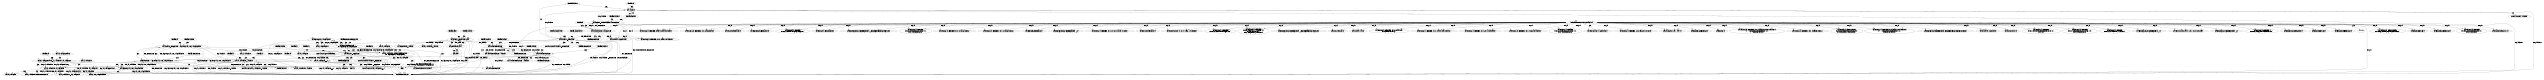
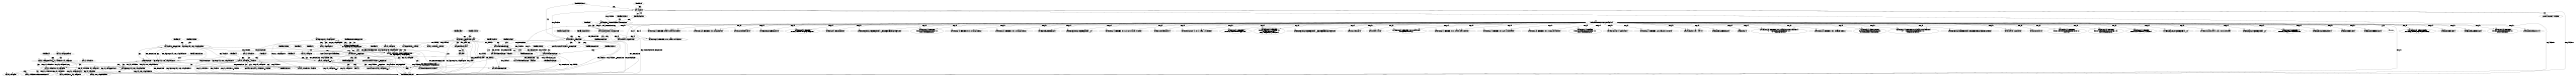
  digraph {
    n1 [label="(Call,sbi->s_frags_per_block = sb->s_blocksize / sbi->s_frag_size)"]
    n2 [label="(Call,sb->s_blocksize / sbi->s_frag_size)"]
    n3 [label="(Block,)"]
    n4 [label="(MethodReturn,static int)"]
    n5 [label="(Call,sbi->s_frag_size)"]
    n6 [label="(Call,sb->s_blocksize / EXT2_INODE_SIZE(sb))"]
    n7 [label="(Call,sb->s_blocksize != sbi->s_frag_size)"]
    n8 [label="(Call,sb->s_blocksize != blocksize)"]
    n9 [label="(Identifier,blocksize)"]
    n10 [label="(Call,sbi->s_inode_size > blocksize)"]
    n11 [label="(Call,sb_set_blocksize(sb, blocksize))"]
    n12 [label="(ControlStructure,if (sb->s_blocksize != blocksize))"]
    n13 [label="(Call,blocksize != PAGE_SIZE)"]
    n14 [label="(Identifier,PAGE_SIZE)"]
    n15 [label="(ControlStructure,if (blocksize != PAGE_SIZE))"]
    n16 [label="(Call,blocksize = BLOCK_SIZE << le32_to_cpu(sbi->s_es->s_log_block_size))"]
    n17 [label="(Call,BLOCK_SIZE << le32_to_cpu(sbi->s_es->s_log_block_size))"]
    n18 [label="(Call,le32_to_cpu(sbi->s_es->s_log_block_size))"]
    n19 [label="(Call,sb_block*BLOCK_SIZE)"]
    n20 [label="(Call,sbi->s_es->s_log_block_size)"]
    n21 [label="(Call,sb_block*BLOCK_SIZE)"]
    n22 [label="(Call,(sb_block*BLOCK_SIZE) % blocksize)"]
    n23 [label="(Identifier,BLOCK_SIZE)"]
    n24 [label="(Call,sb_block*BLOCK_SIZE)"]
    n25 [label="(Identifier,BLOCK_SIZE)"]
    n26 [label="(Call,(sb_block*BLOCK_SIZE) / blocksize)"]
    n27 [label="(Call,sb_block = get_sb_block(&data))"]
    n28 [label="(Call,get_sb_block(&data))"]
    n29 [label="(Call,logic_sb_block = sb_block)"]
    n30 [label="(Call,sbi->s_sb_block = sb_block)"]
    n31 [label="(Call,&data)"]
    n32 [label="(Call,blocksize != DESC_SIZE)"]
    n33 [label="(ControlStructure,if (blocksize != BLOCK_SIZE))"]
    n34 [label="(Identifier,BLOCK_SIZE)"]
    n35 [label="(Call,!blocksize)"]
    n36 [label="(Identifier,blocksize)"]
    n37 [label="(ControlStructure,if (!blocksize))"]
    n38 [label="(Call,blocksize = sb_min_blocksize(sb, BLOCK_SIZE))"]
    n39 [label="(Call,sb_min_blocksize(sb, BLOCK_SIZE))"]
    n40 [label="(Call,sb_bread(sb, logic_sb_block))"]
    n41 [label="(Call,ext2_msg(sb, KERN_ERR, \"error: unable to set blocksize\"))"]
    n42 [label="(Identifier,BLOCK_SIZE)"]
    n43 [label="(MethodParameterIn,struct super_block *sb)"]
    n44 [label="(Call,ext2_msg(sb, KERN_WARNING,\n\t\t\t\"warning: mounting ext3 filesystem as ext2\"))"]
    n45 [label="(Call,EXT2_INODE_SIZE(sb))"]
    n46 [label="(Call,EXT2_DESC_PER_BLOCK(sb))"]
    n47 [label="(Call,ext2_msg(sb, KERN_ERR,\n\t\t\t\t\"error: unsupported inode size: %d\",\n\t\t\t\tsbi->s_inode_size))"]
    n48 [label="(Call,ext2_check_descriptors (sb))"]
    n49 [label="(Call,ext2_msg(sb, KERN_ERR, \"Failed to create an mb_cache\"))"]
    n50 [label="(Call,ext2_msg(sb, KERN_ERR, \"error: magic mismatch\"))"]
    n51 [label="(Call,ext2_count_free_blocks(sb))"]
    n52 [label="(Call,EXT2_BLOCKS_PER_GROUP(sb))"]
    n53 [label="(Call,ext2_msg(sb, KERN_ERR,\n\t\t\t\t\"error: unable to read group descriptors\"))"]
    n54 [label="(Call,ext2_iget(sb, EXT2_ROOT_INO))"]
    n55 [label="(Call,EXT2_HAS_RO_COMPAT_FEATURE(sb, ~EXT2_FEATURE_RO_COMPAT_SUPP))"]
    n56 [label="(Call,ext2_msg(sb, KERN_ERR,\n\t\t\t\"error: #blocks per group too big: %lu\",\n\t\t\tsbi->s_blocks_per_group))"]
    n57 [label="(Call,ext2_msg(sb, KERN_ERR, \"error: not enough memory\"))"]
    n58 [label="(Call,ext2_msg(sb, KERN_ERR, \"error: not enough memory\"))"]
    n59 [label="(Call,EXT2_DESC_PER_BLOCK(sb))"]
    n60 [label="(Call,EXT2_HAS_RO_COMPAT_FEATURE(sb, ~0U))"]
    n61 [label="(Call,ext2_msg(sb, KERN_ERR, \"error: corrupt root inode, run e2fsck\"))"]
    n62 [label="(Call,ext2_count_free_inodes(sb))"]
    n63 [label="(Call,ext2_setup_super (sb, es, sb->s_flags & MS_RDONLY))"]
    n64 [label="(Call,ext2_msg(sb, KERN_ERR,\n\t\t\t\t\t\"error: device does not support dax\"))"]
    n65 [label="(Call,ext2_msg(sb, KERN_ERR,\n\t\t\t\"error: fragsize %lu != blocksize %lu\"\n\t\t\t\"(not supported yet)\",\n\t\t\tsbi->s_frag_size, sb->s_blocksize))"]
    n66 [label="(Call,EXT2_HAS_INCOMPAT_FEATURE(sb, ~EXT2_FEATURE_INCOMPAT_SUPP))"]
    n67 [label="(Call,ext2_write_super(sb))"]
    n68 [label="(Call,sb_bread(sb, block))"]
    n69 [label="(Call,ext2_msg(sb, KERN_ERR, \"error: couldn't read\"\n\t\t\t\t\"superblock on 2nd try\"))"]
    n70 [label="(Call,ext2_msg(sb, KERN_ERR, \"error: unable to read superblock\"))"]
    n71 [label="(Call,ext2_msg(sb, KERN_ERR, \"error: get root inode failed\"))"]
    n72 [label="(Call,ext2_msg(sb, KERN_ERR, \"error: unsupported blocksize\"))"]
    n73 [label="(Call,ext2_msg(sb, KERN_ERR,\n\t\t\t\"error: #inodes per group too big: %lu\",\n\t\t\tsbi->s_inodes_per_group))"]
    n74 [label="(Call,descriptor_loc(sb, logic_sb_block, i))"]
    n75 [label="(Call,ext2_msg(sb, KERN_ERR, \"group descriptors corrupted\"))"]
    n76 [label="(Call,parse_options((char *) data, sb))"]
    n77 [label="(Call,EXT2_DESC_PER_BLOCK(sb))"]
    n78 [label="(Call,EXT2_SB(sb))"]
    n79 [label="(Call,ext2_msg(sb, KERN_ERR, \"error: couldn't mount RDWR because of \"\n\t\t       \"unsupported optional features (%x)\",\n\t\t       le32_to_cpu(features)))"]
    n80 [label="(Call,ext2_msg(sb, KERN_ERR, \"error: insufficient memory\"))"]
    n81 [label="(Call,ext2_msg(sb, KERN_WARNING,\n\t\t\t\"warning: feature flags set on rev 0 fs, \"\n\t\t\t\"running e2fsck is recommended\"))"]
    n82 [label="(Call,ext2_msg(sb, KERN_ERR,\t\"error: couldn't mount because of \"\n\t\t       \"unsupported optional features (%x)\",\n\t\t\tle32_to_cpu(features)))"]
    n83 [label="(Call,EXT2_HAS_COMPAT_FEATURE(sb, EXT3_FEATURE_COMPAT_HAS_JOURNAL))"]
    n84 [label="(Call,sb_bread(sb, logic_sb_block))"]
    n85 [label="(Call,ext2_count_dirs(sb))"]
    n86 [label="(Call,ext2_msg(sb, KERN_ERR,\n\t\t\t\"error: can't find an ext2 filesystem on dev %s.\",\n \t\t\tsb->s_id))"]
    n87 [label="(Call,ext2_msg(sb, KERN_ERR,\n\t\t\t\"error: #fragments per group too big: %lu\",\n\t\t\tsbi->s_frags_per_group))"]
    n88 [label="(Call,ext2_msg(sb, KERN_ERR,\n\t\t\t\t\"error: bad blocksize %d\", blocksize))"]
    n89 [label="(Call,EXT2_HAS_INCOMPAT_FEATURE(sb, ~0U))"]
    n90 [label="(Call,ext2_rsv_window_add(sb, &sbi->s_rsv_window_head))"]
    n91 [label="(Call,EXT2_HAS_COMPAT_FEATURE(sb, ~0U))"]
    n92 [label="(Call,ext2_msg(sb, KERN_ERR,\n\t\t\t\t\t\"error: unsupported blocksize for dax\"))"]
    n93 [label="(Call,EXT2_BLOCKS_PER_GROUP(sb))"]
    n94 [label="(Call,EXT2_INODE_SIZE(sb))"]
    n95 [label="(Call,EXT2_ADDR_PER_BLOCK(sb))"]
    1000109
    n97 [label="(Call,sbi->s_frag_size == 0)"]
    n98 [label="(Literal,0)"]
    n99 [label="(ControlStructure,if (sbi->s_frag_size == 0))"]
    n100 [label="(Call,sbi->s_frag_size = EXT2_MIN_FRAG_SIZE <<\n\t\t\t\t   le32_to_cpu(es->s_log_frag_size))"]
    n101 [label="(Call,EXT2_MIN_FRAG_SIZE <<\n\t\t\t\t   le32_to_cpu(es->s_log_frag_size))"]
    n102 [label="(Call,le32_to_cpu(es->s_log_frag_size))"]
    n103 [label="(Call,es->s_log_frag_size)"]
    n104 [label="(Identifier,sb)"]
    n105 [label="(Identifier,blocksize)"]
    n106 [label="(Identifier,blocksize)"]
    n107 [label="(Identifier,sb)"]
    n108 [label="(Identifier,BLOCK_SIZE)"]
    n109 [label="(Identifier,sb)"]
    n110 [label="(Identifier,blocksize)"]
    n111 [label="(Identifier,sbi)"]
    n112 [label="(Identifier,EXT2_MIN_FRAG_SIZE)"]
    n113 [label="(Identifier,sbi)"]
    n114 [label="(Identifier,sb_block)"]
    n115 [label="(Identifier,sb_block)"]
    n116 [label="(ControlStructure,goto cantfind_ext2;)"]
    n117 [label="(Identifier,sbi)"]
    n118 [label="(Call,sbi->s_frags_per_block)"]
    n119 [label="(Identifier,sbi)"]
    n120 [label="(Call,sbi->s_frag_size)"]
    n121 [label="(Call,sbi->s_frag_size)"]
    n122 [label="(Identifier,blocksize)"]
    n123 [label="(Identifier,offset)"]
    n124 [label="(Identifier,bh)"]
    n125 [label="(Identifier,sb_block)"]
    n126 [label="(Identifier,logic_sb_block)"]
    n127 [label="(Call,sb->s_blocksize)"]
    n128 [label="(Call,sb->s_blocksize)"]
    n129 [label="(Identifier,blocksize)"]
    n130 [label="(Identifier,blocksize)"]
    n131 [label="(Identifier,sb)"]
    n132 [label="(Identifier,logic_sb_block)"]
    n133 [label="(Identifier,sb)"]
    n1 -> n2 [label="CFG: "]
    n1 -> n3 [label="AST: "]
    n1 -> n4 [label="DDG: sb->s_blocksize / sbi->s_frag_size"]
    n1 -> n4 [label="DDG: sbi->s_frags_per_block"]
    n2 -> n1 [label="AST: "]
    n2 -> n1 [label="DDG: sb->s_blocksize"]
    n2 -> n1 [label="DDG: sbi->s_frag_size"]
    n2 -> n4 [label="DDG: sbi->s_frag_size"]
    n2 -> n4 [label="DDG: sb->s_blocksize"]
    n2 -> n5 [label="CFG: "]
    n2 -> n6 [label="DDG: sb->s_blocksize"]
    n2 -> n7 [label="DDG: sbi->s_frag_size"]
    n5 -> n2 [label="AST: "]
    n8 -> n2 [label="DDG: sb->s_blocksize"]
    n8 -> n4 [label="DDG: sb->s_blocksize"]
    n8 -> n4 [label="DDG: blocksize"]
    n8 -> n4 [label="DDG: sb->s_blocksize != blocksize"]
    n8 -> n9 [label="CFG: "]
    n8 -> n10 [label="DDG: blocksize"]
    n8 -> n11 [label="DDG: blocksize"]
    n8 -> n12 [label="AST: "]
    n9 -> n8 [label="AST: "]
    n13 -> n4 [label="DDG: PAGE_SIZE"]
    n13 -> n4 [label="DDG: blocksize != PAGE_SIZE"]
    n13 -> n4 [label="DDG: blocksize"]
    n13 -> n8 [label="DDG: blocksize"]
    n13 -> n14 [label="CFG: "]
    n13 -> n15 [label="AST: "]
    n14 -> n13 [label="AST: "]
    n16 -> n3 [label="AST: "]
    n16 -> n4 [label="DDG: BLOCK_SIZE << le32_to_cpu(sbi->s_es->s_log_block_size)"]
    n16 -> n8 [label="DDG: blocksize"]
    n16 -> n13 [label="DDG: blocksize"]
    n16 -> n17 [label="CFG: "]
    n17 -> n4 [label="DDG: BLOCK_SIZE"]
    n17 -> n4 [label="DDG: le32_to_cpu(sbi->s_es->s_log_block_size)"]
    n17 -> n16 [label="AST: "]
    n17 -> n16 [label="DDG: BLOCK_SIZE"]
    n17 -> n16 [label="DDG: le32_to_cpu(sbi->s_es->s_log_block_size)"]
    n17 -> n18 [label="CFG: "]
    n17 -> n19 [label="DDG: BLOCK_SIZE"]
    n18 -> n4 [label="DDG: sbi->s_es->s_log_block_size"]
    n18 -> n17 [label="AST: "]
    n18 -> n17 [label="DDG: sbi->s_es->s_log_block_size"]
    n18 -> n20 [label="CFG: "]
    n20 -> n18 [label="AST: "]
    n21 -> n4 [label="DDG: BLOCK_SIZE"]
    n21 -> n4 [label="DDG: sb_block"]
    n21 -> n17 [label="DDG: BLOCK_SIZE"]
    n21 -> n19 [label="DDG: sb_block"]
    n21 -> n22 [label="AST: "]
    n21 -> n22 [label="DDG: sb_block"]
    n21 -> n22 [label="DDG: BLOCK_SIZE"]
    n21 -> n23 [label="CFG: "]
    n23 -> n21 [label="AST: "]
    n24 -> n21 [label="DDG: sb_block"]
    n24 -> n21 [label="DDG: BLOCK_SIZE"]
    n24 -> n25 [label="CFG: "]
    n24 -> n26 [label="AST: "]
    n24 -> n26 [label="DDG: sb_block"]
    n24 -> n26 [label="DDG: BLOCK_SIZE"]
    n25 -> n24 [label="AST: "]
    n27 -> n3 [label="AST: "]
    n27 -> n4 [label="DDG: sb_block"]
    n27 -> n4 [label="DDG: get_sb_block(&data)"]
    n27 -> n19 [label="DDG: sb_block"]
    n27 -> n24 [label="DDG: sb_block"]
    n27 -> n28 [label="CFG: "]
    n27 -> n29 [label="MIN: sb_block"]
    n27 -> n30 [label="DDG: sb_block"]
    n28 -> n4 [label="DDG: &data"]
    n28 -> n27 [label="AST: "]
    n28 -> n27 [label="DDG: &data"]
    n28 -> n31 [label="CFG: "]
    n31 -> n28 [label="AST: "]
    n32 -> n4 [label="DDG: BLOCK_SIZE"]
    n32 -> n4 [label="DDG: blocksize"]
    n32 -> n4 [label="DDG: blocksize != BLOCK_SIZE"]
    n32 -> n17 [label="DDG: BLOCK_SIZE"]
    n32 -> n24 [label="DDG: BLOCK_SIZE"]
    n32 -> n26 [label="DDG: blocksize"]
    n32 -> n33 [label="AST: "]
    n32 -> n34 [label="CFG: "]
    n34 -> n32 [label="AST: "]
    n35 -> n4 [label="DDG: blocksize"]
    n35 -> n4 [label="DDG: !blocksize"]
    n35 -> n32 [label="DDG: blocksize"]
    n35 -> n36 [label="CFG: "]
    n35 -> n37 [label="AST: "]
    n36 -> n35 [label="AST: "]
    n36 -> n38 [label="CFG: "]
    n38 -> n4 [label="DDG: sb_min_blocksize(sb, BLOCK_SIZE)"]
    n38 -> n35 [label="DDG: blocksize"]
+   n38 -> n39 [label="CFG: "]
    n39 -> n4 [label="DDG: BLOCK_SIZE"]
    n39 -> n32 [label="DDG: BLOCK_SIZE"]
    n39 -> n38 [label="AST: "]
    n39 -> n38 [label="DDG: sb"]
    n39 -> n38 [label="DDG: BLOCK_SIZE"]
    n39 -> n40 [label="DDG: sb"]
    n39 -> n41 [label="DDG: sb"]
    n39 -> n42 [label="CFG: "]
    n42 -> n39 [label="AST: "]
    n43 -> n4 [label="DDG: sb"]
    n43 -> n11 [label="DDG: sb"]
    n43 -> n39 [label="DDG: sb"]
    n43 -> n40 [label="DDG: sb"]
    n43 -> n41 [label="DDG: sb"]
    n43 -> n44 [label="DDG: sb"]
    n43 -> n45 [label="DDG: sb"]
    n43 -> n46 [label="DDG: sb"]
    n43 -> n47 [label="DDG: sb"]
    n43 -> n48 [label="DDG: sb"]
    n43 -> n49 [label="DDG: sb"]
    n43 -> n50 [label="DDG: sb"]
    n43 -> n51 [label="DDG: sb"]
    n43 -> n52 [label="DDG: sb"]
    n43 -> n53 [label="DDG: sb"]
    n43 -> n54 [label="DDG: sb"]
    n43 -> n55 [label="DDG: sb"]
    n43 -> n56 [label="DDG: sb"]
    n43 -> n57 [label="DDG: sb"]
    n43 -> n58 [label="DDG: sb"]
    n43 -> n59 [label="DDG: sb"]
    n43 -> n60 [label="DDG: sb"]
    n43 -> n61 [label="DDG: sb"]
    n43 -> n62 [label="DDG: sb"]
    n43 -> n63 [label="DDG: sb"]
    n43 -> n64 [label="DDG: sb"]
    n43 -> n65 [label="DDG: sb"]
    n43 -> n66 [label="DDG: sb"]
    n43 -> n67 [label="DDG: sb"]
    n43 -> n68 [label="DDG: sb"]
    n43 -> n69 [label="DDG: sb"]
    n43 -> n70 [label="DDG: sb"]
    n43 -> n71 [label="DDG: sb"]
    n43 -> n72 [label="DDG: sb"]
    n43 -> n73 [label="DDG: sb"]
-   n43 -> n74 [label="AST: "]
+   n43 -> n74 [label="DDG: sb"]
    n43 -> n75 [label="DDG: sb"]
    n43 -> n76 [label="DDG: sb"]
    n43 -> n77 [label="DDG: sb"]
    n43 -> n78 [label="DDG: sb"]
    n43 -> n79 [label="DDG: sb"]
    n43 -> n80 [label="DDG: sb"]
    n43 -> n81 [label="DDG: sb"]
    n43 -> n82 [label="DDG: sb"]
    n43 -> n83 [label="DDG: sb"]
    n43 -> n84 [label="DDG: sb"]
    n43 -> n85 [label="DDG: sb"]
    n43 -> n86 [label="DDG: sb"]
    n43 -> n87 [label="DDG: sb"]
    n43 -> n88 [label="DDG: sb"]
    n43 -> n89 [label="DDG: sb"]
    n43 -> n90 [label="DDG: sb"]
    n43 -> n91 [label="DDG: sb"]
    n43 -> n92 [label="DDG: sb"]
    n43 -> n93 [label="DDG: sb"]
    n43 -> n94 [label="DDG: sb"]
    n43 -> n95 [label="DDG: sb"]
    n43 -> 1000109 [label="AST: "]
    n97 -> n2 [label="DDG: sbi->s_frag_size"]
    n97 -> n4 [label="DDG: sbi->s_frag_size == 0"]
    n97 -> n4 [label="DDG: sbi->s_frag_size"]
    n97 -> n98 [label="CFG: "]
    n97 -> n99 [label="AST: "]
    n98 -> n97 [label="AST: "]
    n100 -> n3 [label="AST: "]
    n100 -> n4 [label="DDG: EXT2_MIN_FRAG_SIZE <<\n\t\t\t\t   le32_to_cpu(es->s_log_frag_size)"]
    n100 -> n97 [label="DDG: sbi->s_frag_size"]
    n100 -> n101 [label="CFG: "]
    n101 -> n4 [label="DDG: EXT2_MIN_FRAG_SIZE"]
    n101 -> n4 [label="DDG: le32_to_cpu(es->s_log_frag_size)"]
    n101 -> n100 [label="AST: "]
    n101 -> n100 [label="DDG: EXT2_MIN_FRAG_SIZE"]
    n101 -> n100 [label="DDG: le32_to_cpu(es->s_log_frag_size)"]
    n101 -> n102 [label="CFG: "]
    n102 -> n10 [label="DDG: es->s_log_frag_size"]
    n102 -> n101 [label="AST: "]
    n102 -> n101 [label="DDG: es->s_log_frag_size"]
    n102 -> n103 [label="CFG: "]
    n103 -> n102 [label="AST: "]
    n104 -> n39 [label="AST: "]
    n105 -> n24 [label="CFG: "]
    n106 -> n13 [label="AST: "]
    n107 -> n8 [label="CFG: "]
    n108 -> n17 [label="AST: "]
    n109 -> n13 [label="CFG: "]
    n110 -> n38 [label="AST: "]
    n111 -> n100 [label="CFG: "]
    n112 -> n101 [label="AST: "]
    n113 -> n16 [label="CFG: "]
    n114 -> n21 [label="AST: "]
    n115 -> n27 [label="AST: "]
    n116 -> n97 [label="CFG: "]
    n117 -> n97 [label="CFG: "]
    n118 -> n1 [label="AST: "]
    n119 -> n1 [label="CFG: "]
    n120 -> n97 [label="AST: "]
    n121 -> n100 [label="AST: "]
    n122 -> n16 [label="AST: "]
    n123 -> n27 [label="CFG: "]
    n124 -> n8 [label="CFG: "]
    n125 -> n24 [label="AST: "]
    n126 -> n32 [label="CFG: "]
    n127 -> n2 [label="AST: "]
    n128 -> n8 [label="AST: "]
    n129 -> n32 [label="AST: "]
    n129 -> n35 [label="CFG: "]
    n130 -> n21 [label="CFG: "]
    n131 -> n35 [label="CFG: "]
    n132 -> n32 [label="CFG: "]
    n133 -> n13 [label="CFG: "]
  }
